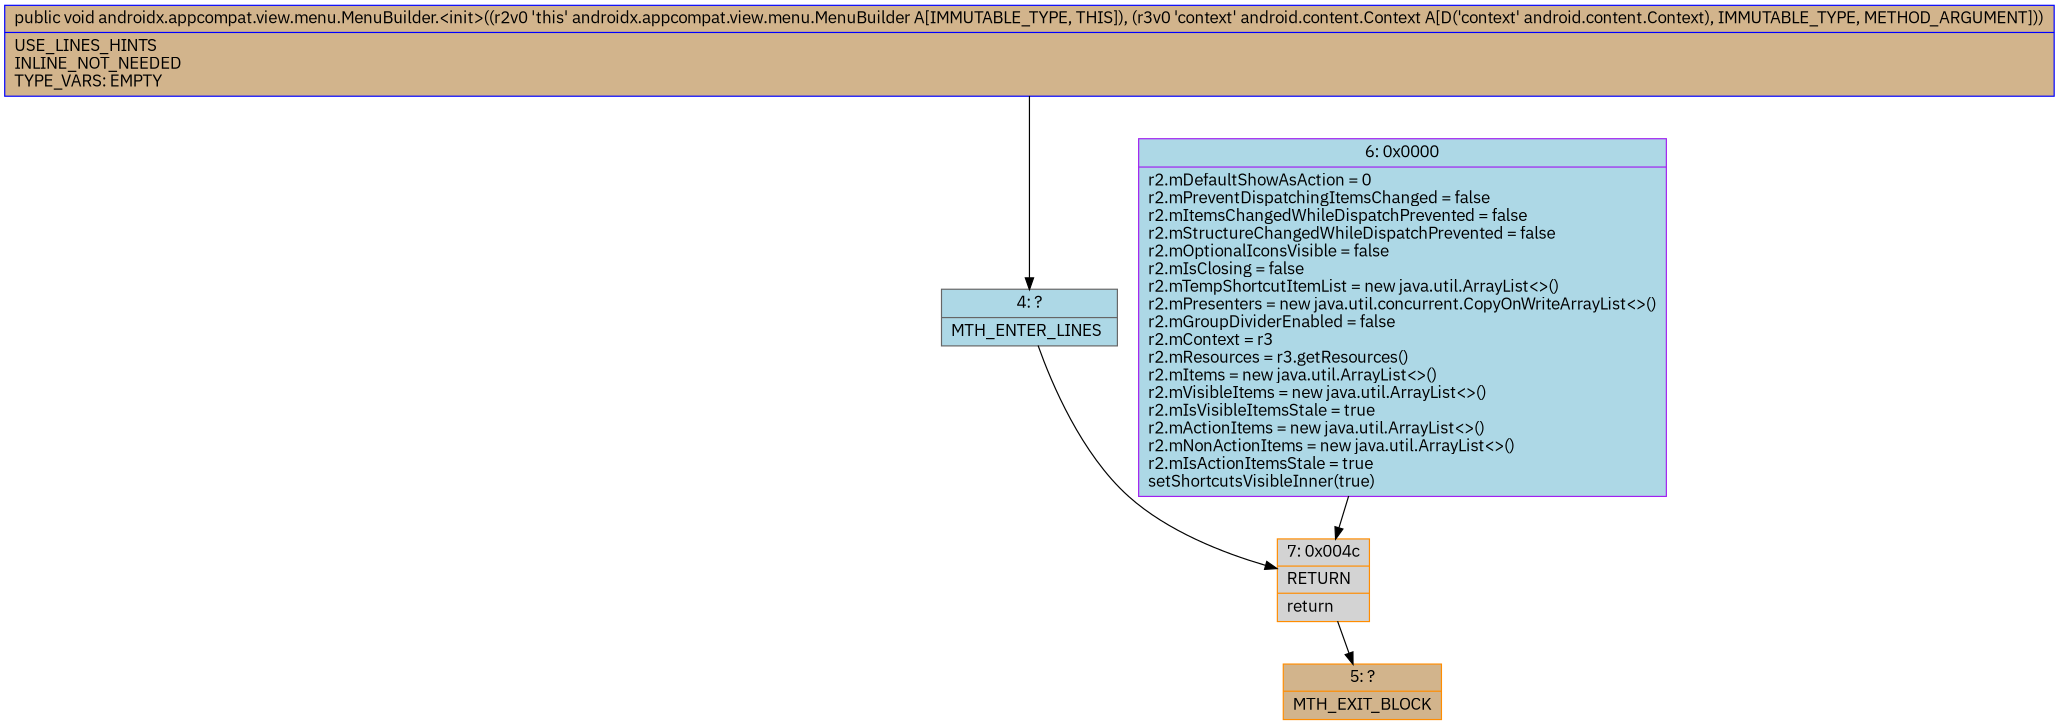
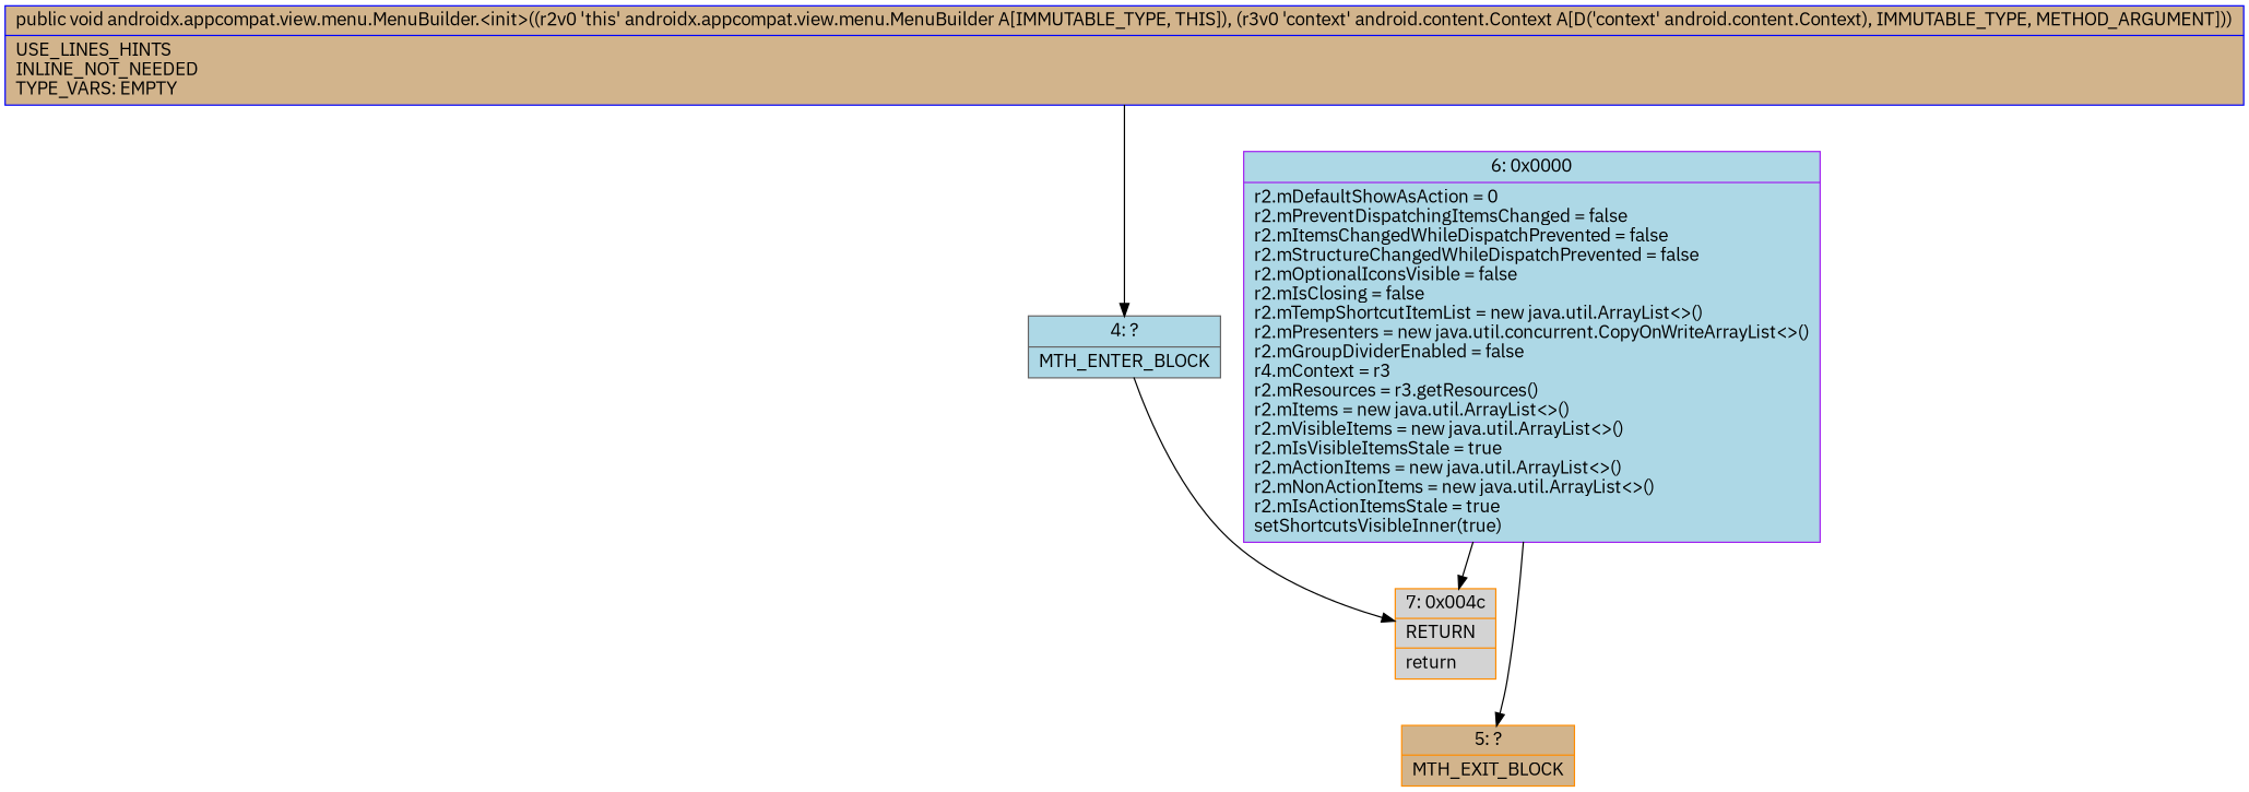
  digraph {
    fontname="IBM Plex Sans"
    node [color=darkorange fillcolor=lightblue fontname="IBM Plex Sans" shape=record style=filled]
    edge [fontname="IBM Plex Sans"]
-   n1 [color=gray40 label="{4\:\ ?|MTH_ENTER_LINES\l}"]
+   n1 [color=gray40 label="{4\:\ ?|MTH_ENTER_BLOCK\l}"]
    n2 [fillcolor=lightgrey label="{7\:\ 0x004c|RETURN\l|return\l}"]
-   n3 [color=purple label="{6\:\ 0x0000|r2.mDefaultShowAsAction = 0\lr2.mPreventDispatchingItemsChanged = false\lr2.mItemsChangedWhileDispatchPrevented = false\lr2.mStructureChangedWhileDispatchPrevented = false\lr2.mOptionalIconsVisible = false\lr2.mIsClosing = false\lr2.mTempShortcutItemList = new java.util.ArrayList\<\>()\lr2.mPresenters = new java.util.concurrent.CopyOnWriteArrayList\<\>()\lr2.mGroupDividerEnabled = false\lr2.mContext = r3\lr2.mResources = r3.getResources()\lr2.mItems = new java.util.ArrayList\<\>()\lr2.mVisibleItems = new java.util.ArrayList\<\>()\lr2.mIsVisibleItemsStale = true\lr2.mActionItems = new java.util.ArrayList\<\>()\lr2.mNonActionItems = new java.util.ArrayList\<\>()\lr2.mIsActionItemsStale = true\lsetShortcutsVisibleInner(true)\l}"]
+   n3 [color=purple label="{6\:\ 0x0000|r2.mDefaultShowAsAction = 0\lr2.mPreventDispatchingItemsChanged = false\lr2.mItemsChangedWhileDispatchPrevented = false\lr2.mStructureChangedWhileDispatchPrevented = false\lr2.mOptionalIconsVisible = false\lr2.mIsClosing = false\lr2.mTempShortcutItemList = new java.util.ArrayList\<\>()\lr2.mPresenters = new java.util.concurrent.CopyOnWriteArrayList\<\>()\lr2.mGroupDividerEnabled = false\lr4.mContext = r3\lr2.mResources = r3.getResources()\lr2.mItems = new java.util.ArrayList\<\>()\lr2.mVisibleItems = new java.util.ArrayList\<\>()\lr2.mIsVisibleItemsStale = true\lr2.mActionItems = new java.util.ArrayList\<\>()\lr2.mNonActionItems = new java.util.ArrayList\<\>()\lr2.mIsActionItemsStale = true\lsetShortcutsVisibleInner(true)\l}"]
    n4 [fillcolor=tan label="{5\:\ ?|MTH_EXIT_BLOCK\l}"]
    n5 [color=blue fillcolor=tan label="{public void androidx.appcompat.view.menu.MenuBuilder.\<init\>((r2v0 'this' androidx.appcompat.view.menu.MenuBuilder A[IMMUTABLE_TYPE, THIS]), (r3v0 'context' android.content.Context A[D('context' android.content.Context), IMMUTABLE_TYPE, METHOD_ARGUMENT]))  | USE_LINES_HINTS\lINLINE_NOT_NEEDED\lTYPE_VARS: EMPTY\l}"]
    n1 -> n2
-   n2 -> n4
+   n3 -> n4
    n3 -> n2
    n5 -> n1
  }
